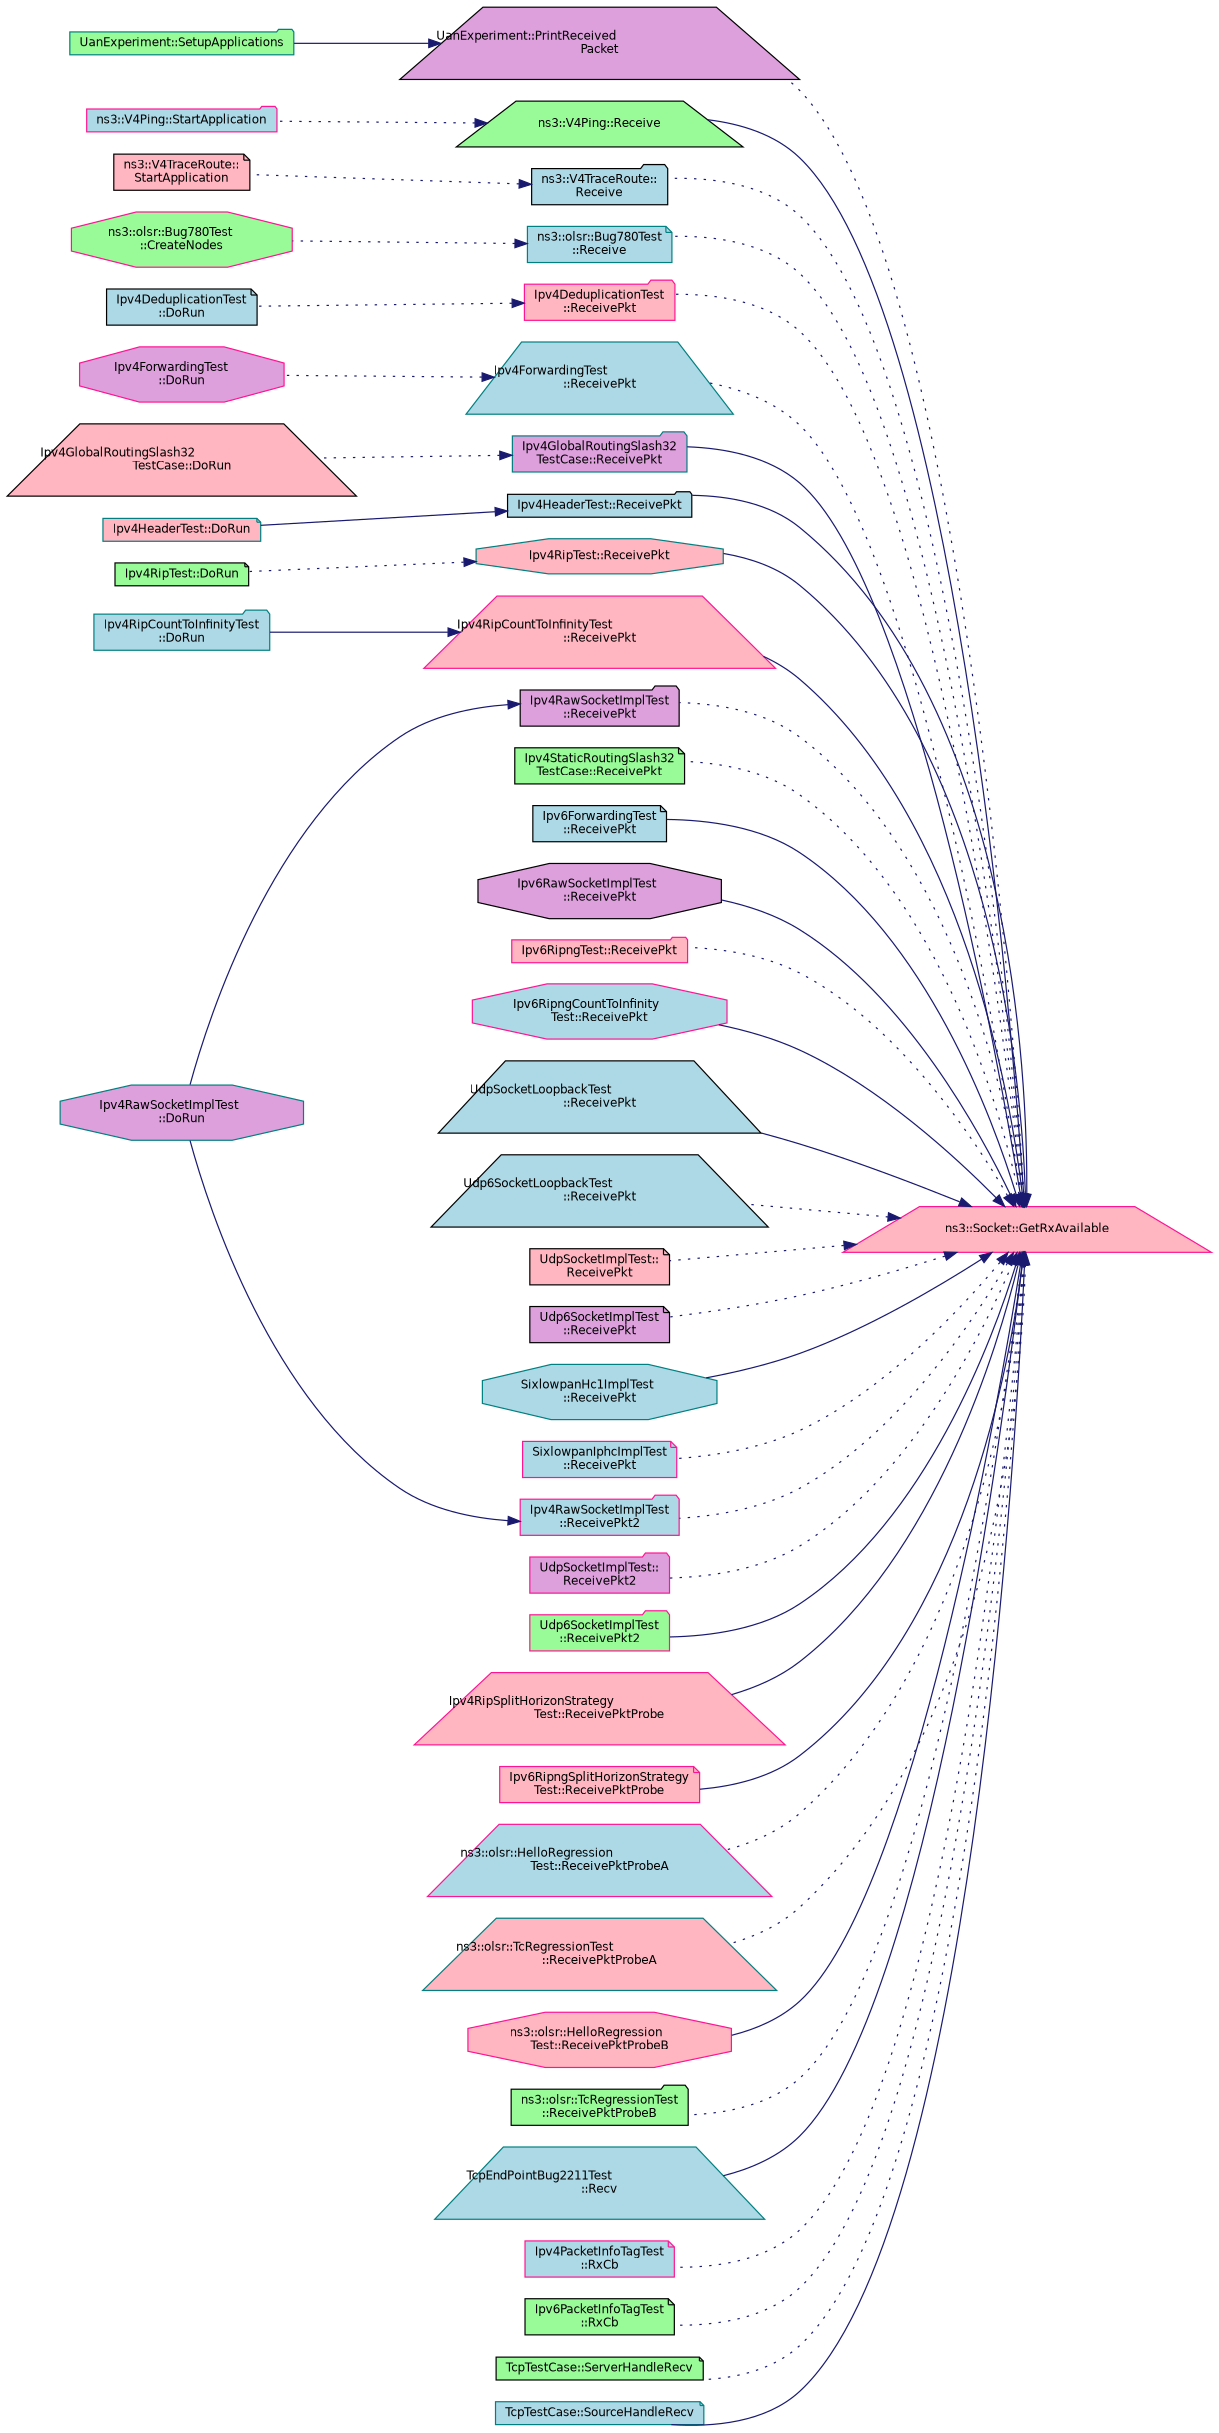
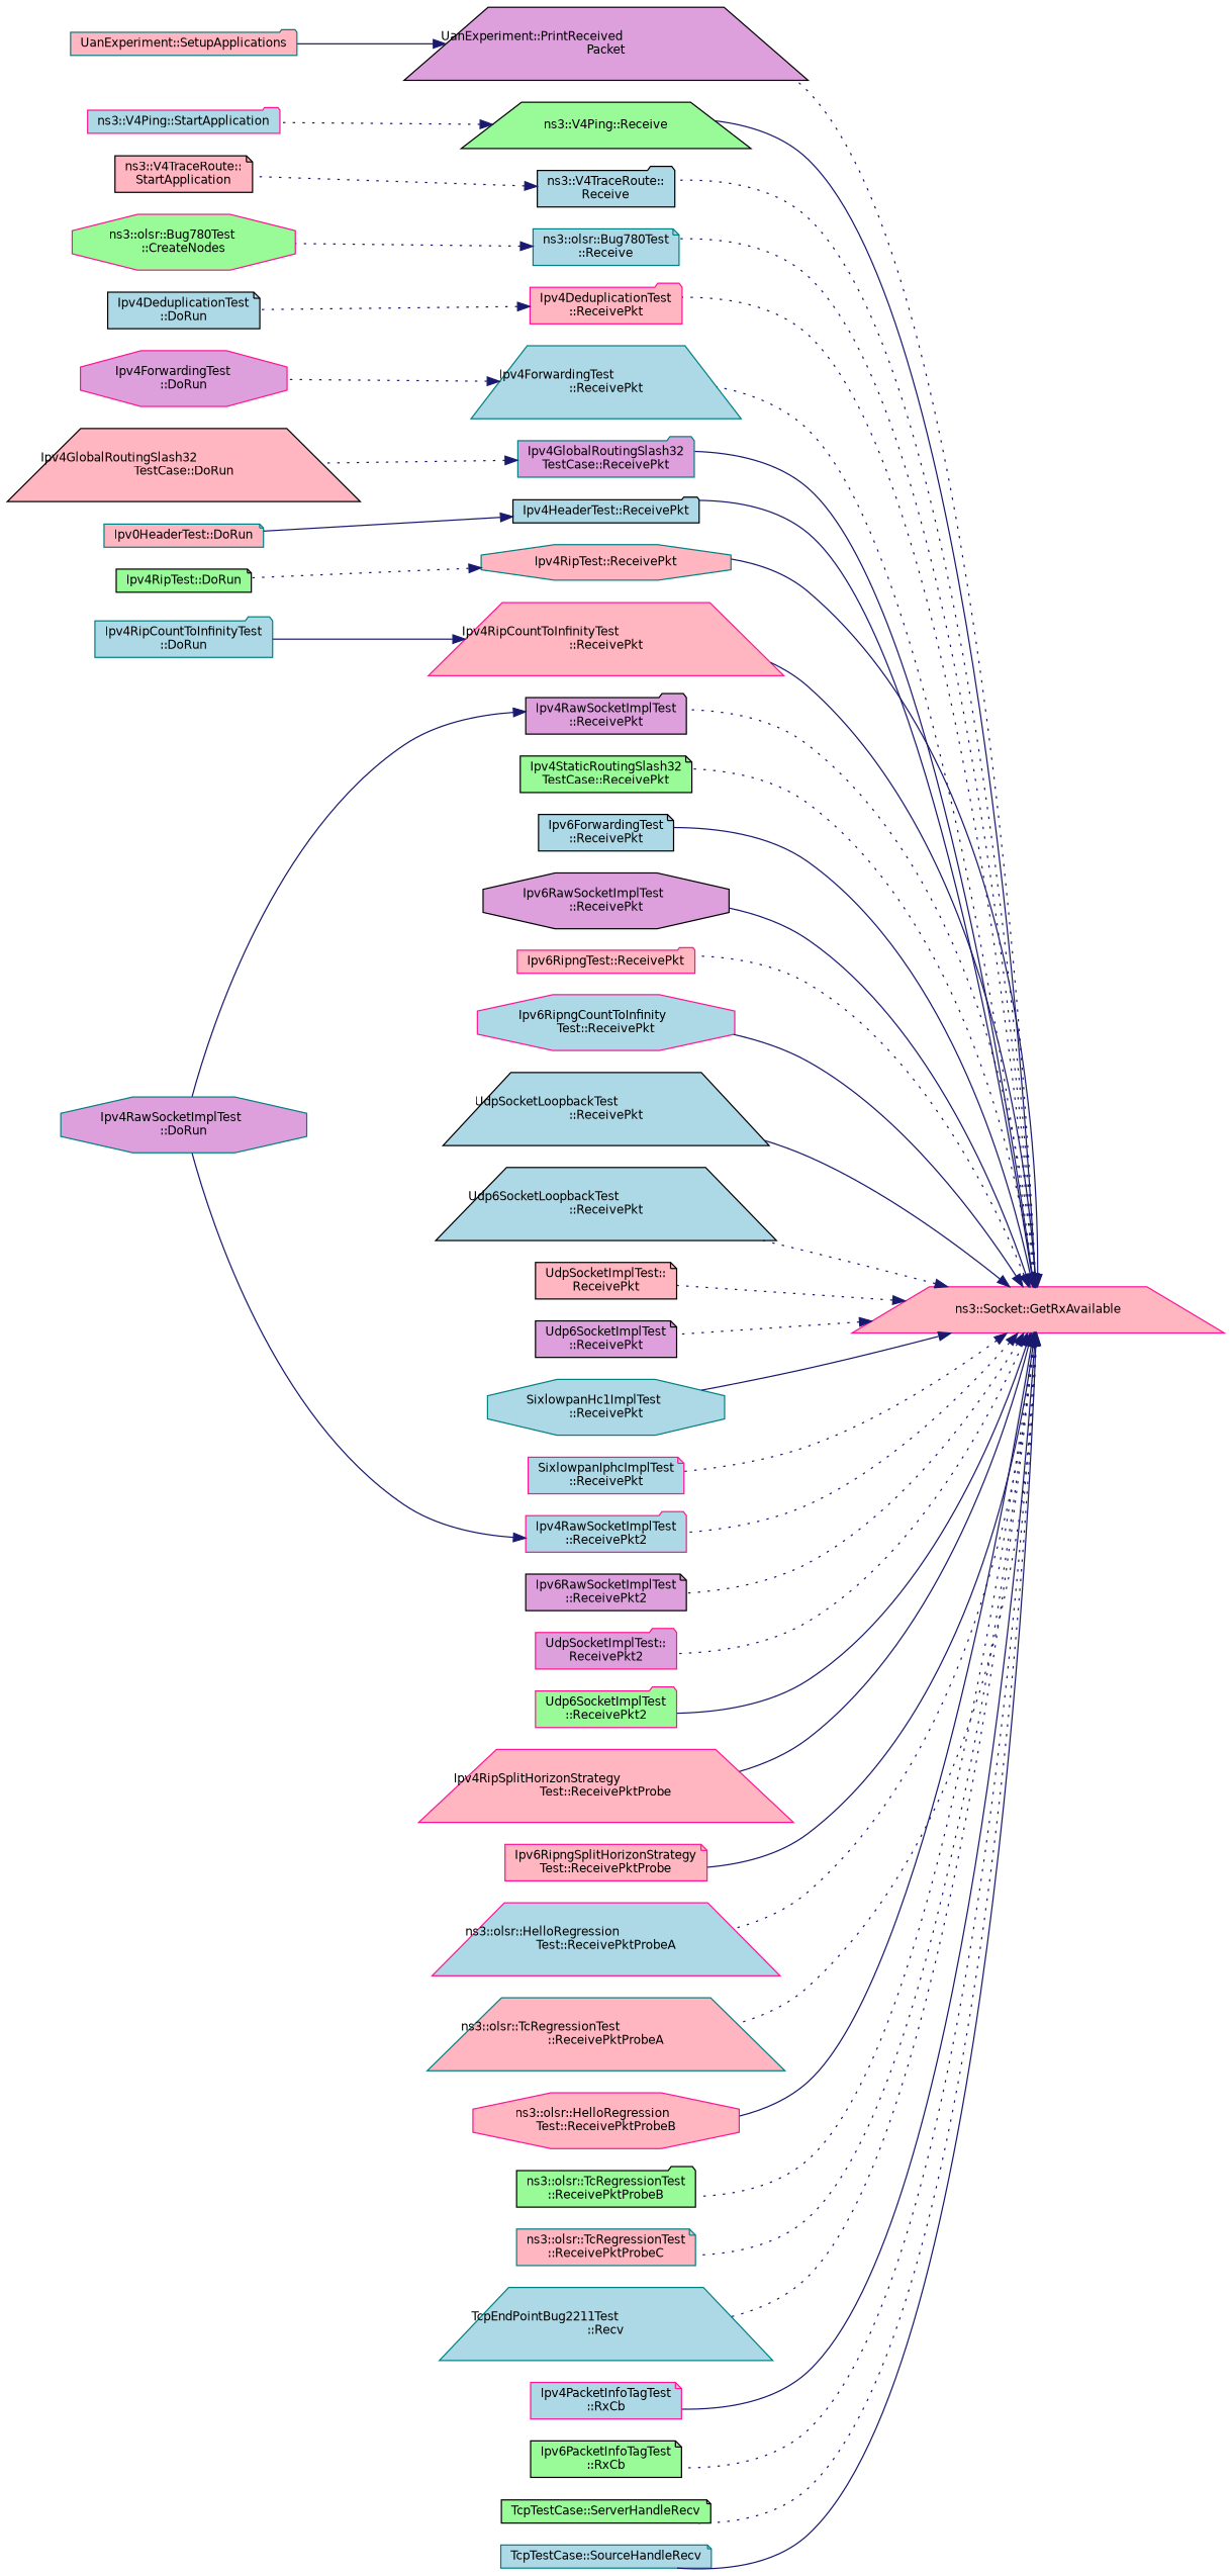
  digraph {
    rankdir=RL
    node [color=black fillcolor=lightblue fontname=Helvetica fontsize=10 shape=note style=filled]
    edge [color=midnightblue dir=back fontname=Helvetica fontsize=10 labelfontname=Helvetica labelfontsize=10 style=dotted]
    n1 [color=deeppink fillcolor=lightpink fontcolor=black height=0.2 label="ns3::Socket::GetRxAvailable" shape=trapezium width=0.4]
    n2 [fillcolor=plum height=0.2 label="UanExperiment::PrintReceived\lPacket" shape=trapezium width=0.4]
    n3 [fillcolor=palegreen height=0.2 label="ns3::V4Ping::Receive" shape=trapezium width=0.4]
    n4 [height=0.2 label="ns3::V4TraceRoute::\lReceive" shape=folder width=0.4]
    n5 [color=teal height=0.2 label="ns3::olsr::Bug780Test\l::Receive" width=0.4]
    n6 [color=deeppink fillcolor=lightpink height=0.2 label="Ipv4DeduplicationTest\l::ReceivePkt" shape=folder width=0.4]
    n7 [color=teal height=0.2 label="Ipv4ForwardingTest\l::ReceivePkt" shape=trapezium width=0.4]
    n8 [color=teal fillcolor=plum height=0.2 label="Ipv4GlobalRoutingSlash32\lTestCase::ReceivePkt" shape=folder width=0.4]
    n9 [height=0.2 label="Ipv4HeaderTest::ReceivePkt" shape=folder width=0.4]
    n10 [fillcolor=plum height=0.2 label="Ipv4RawSocketImplTest\l::ReceivePkt" shape=folder width=0.4]
    n11 [color=teal fillcolor=lightpink height=0.2 label="Ipv4RipTest::ReceivePkt" shape=octagon width=0.4]
    n12 [color=deeppink fillcolor=lightpink height=0.2 label="Ipv4RipCountToInfinityTest\l::ReceivePkt" shape=trapezium width=0.4]
    n13 [fillcolor=palegreen height=0.2 label="Ipv4StaticRoutingSlash32\lTestCase::ReceivePkt" width=0.4]
    n14 [height=0.2 label="Ipv6ForwardingTest\l::ReceivePkt" width=0.4]
    n15 [fillcolor=plum height=0.2 label="Ipv6RawSocketImplTest\l::ReceivePkt" shape=octagon width=0.4]
    n16 [color=deeppink fillcolor=lightpink height=0.2 label="Ipv6RipngTest::ReceivePkt" shape=folder width=0.4]
    n17 [color=deeppink height=0.2 label="Ipv6RipngCountToInfinity\lTest::ReceivePkt" shape=octagon width=0.4]
    n18 [height=0.2 label="UdpSocketLoopbackTest\l::ReceivePkt" shape=trapezium width=0.4]
    n19 [height=0.2 label="Udp6SocketLoopbackTest\l::ReceivePkt" shape=trapezium width=0.4]
    n20 [fillcolor=lightpink height=0.2 label="UdpSocketImplTest::\lReceivePkt" width=0.4]
    n21 [fillcolor=plum height=0.2 label="Udp6SocketImplTest\l::ReceivePkt" width=0.4]
    n22 [color=teal height=0.2 label="SixlowpanHc1ImplTest\l::ReceivePkt" shape=octagon width=0.4]
    n23 [color=deeppink height=0.2 label="SixlowpanIphcImplTest\l::ReceivePkt" width=0.4]
    n24 [color=deeppink height=0.2 label="Ipv4RawSocketImplTest\l::ReceivePkt2" shape=folder width=0.4]
+   n25 [fillcolor=plum height=0.2 label="Ipv6RawSocketImplTest\l::ReceivePkt2" width=0.4]
    n26 [color=deeppink fillcolor=plum height=0.2 label="UdpSocketImplTest::\lReceivePkt2" shape=folder width=0.4]
    n27 [color=deeppink fillcolor=palegreen height=0.2 label="Udp6SocketImplTest\l::ReceivePkt2" shape=folder width=0.4]
    n28 [color=deeppink fillcolor=lightpink height=0.2 label="Ipv4RipSplitHorizonStrategy\lTest::ReceivePktProbe" shape=trapezium width=0.4]
    n29 [color=deeppink fillcolor=lightpink height=0.2 label="Ipv6RipngSplitHorizonStrategy\lTest::ReceivePktProbe" width=0.4]
    n30 [color=deeppink height=0.2 label="ns3::olsr::HelloRegression\lTest::ReceivePktProbeA" shape=trapezium width=0.4]
    n31 [color=teal fillcolor=lightpink height=0.2 label="ns3::olsr::TcRegressionTest\l::ReceivePktProbeA" shape=trapezium width=0.4]
    n32 [color=deeppink fillcolor=lightpink height=0.2 label="ns3::olsr::HelloRegression\lTest::ReceivePktProbeB" shape=octagon width=0.4]
    n33 [fillcolor=palegreen height=0.2 label="ns3::olsr::TcRegressionTest\l::ReceivePktProbeB" shape=folder width=0.4]
+   n34 [color=teal fillcolor=lightpink height=0.2 label="ns3::olsr::TcRegressionTest\l::ReceivePktProbeC" width=0.4]
    n35 [color=teal height=0.2 label="TcpEndPointBug2211Test\l::Recv" shape=trapezium width=0.4]
    n36 [color=deeppink height=0.2 label="Ipv4PacketInfoTagTest\l::RxCb" width=0.4]
    n37 [fillcolor=palegreen height=0.2 label="Ipv6PacketInfoTagTest\l::RxCb" width=0.4]
    n38 [fillcolor=palegreen height=0.2 label="TcpTestCase::ServerHandleRecv" width=0.4]
    n39 [color=teal height=0.2 label="TcpTestCase::SourceHandleRecv" width=0.4]
-   n40 [color=teal fillcolor=palegreen height=0.2 label="UanExperiment::SetupApplications" shape=folder width=0.4]
+   n40 [color=teal fillcolor=lightpink height=0.2 label="UanExperiment::SetupApplications" shape=folder width=0.4]
    n41 [color=deeppink height=0.2 label="ns3::V4Ping::StartApplication" shape=folder width=0.4]
    n42 [fillcolor=lightpink height=0.2 label="ns3::V4TraceRoute::\lStartApplication" width=0.4]
    n43 [color=deeppink fillcolor=palegreen height=0.2 label="ns3::olsr::Bug780Test\l::CreateNodes" shape=octagon width=0.4]
    n44 [height=0.2 label="Ipv4DeduplicationTest\l::DoRun" width=0.4]
    n45 [color=deeppink fillcolor=plum height=0.2 label="Ipv4ForwardingTest\l::DoRun" shape=octagon width=0.4]
    n46 [fillcolor=lightpink height=0.2 label="Ipv4GlobalRoutingSlash32\lTestCase::DoRun" shape=trapezium width=0.4]
-   n47 [color=teal fillcolor=lightpink height=0.2 label="Ipv4HeaderTest::DoRun" width=0.4]
+   n47 [color=teal fillcolor=lightpink height=0.2 label="Ipv0HeaderTest::DoRun" width=0.4]
    n48 [color=teal fillcolor=plum height=0.2 label="Ipv4RawSocketImplTest\l::DoRun" shape=octagon width=0.4]
    n49 [fillcolor=palegreen height=0.2 label="Ipv4RipTest::DoRun" width=0.4]
    n50 [color=teal height=0.2 label="Ipv4RipCountToInfinityTest\l::DoRun" shape=folder width=0.4]
    n1 -> n2
    n1 -> n3 [style=solid]
    n1 -> n4
    n1 -> n5
    n1 -> n6
    n1 -> n7
    n1 -> n8 [style=solid]
    n1 -> n9 [style=solid]
    n1 -> n10
    n1 -> n11 [style=solid]
    n1 -> n12 [style=solid]
    n1 -> n13
    n1 -> n14 [style=solid]
    n1 -> n15 [style=solid]
    n1 -> n16
    n1 -> n17 [style=solid]
    n1 -> n18 [style=solid]
    n1 -> n19
    n1 -> n20
    n1 -> n21
    n1 -> n22 [style=solid]
    n1 -> n23
    n1 -> n24
+   n1 -> n25
    n1 -> n26
    n1 -> n27 [style=solid]
    n1 -> n28 [style=solid]
    n1 -> n29 [style=solid]
    n1 -> n30
    n1 -> n31
    n1 -> n32 [style=solid]
    n1 -> n33
-   n1 -> n35 [style=solid]
-   n1 -> n36
+   n1 -> n34
+   n1 -> n35
+   n1 -> n36 [style=solid]
    n1 -> n37
    n1 -> n38
    n1 -> n39 [style=solid]
    n2 -> n40 [style=solid]
    n3 -> n41
    n4 -> n42
    n5 -> n43
    n6 -> n44
    n7 -> n45
    n8 -> n46
    n9 -> n47 [style=solid]
    n10 -> n48 [style=solid]
    n11 -> n49
    n12 -> n50 [style=solid]
    n24 -> n48 [style=solid]
  }
